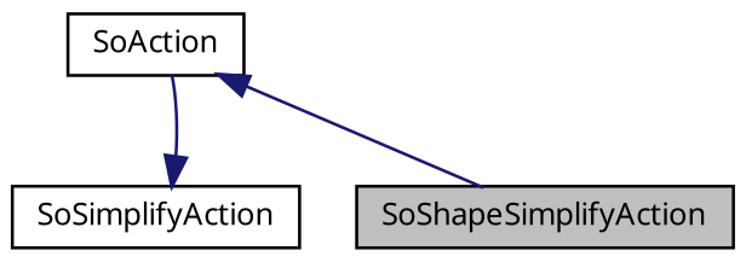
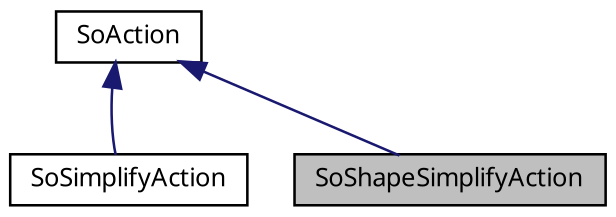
  digraph {
    fontname="Noto Sans"
    node [color=black fillcolor=white fontname="Noto Sans" fontsize=10 shape=record style=filled]
    edge [color=midnightblue dir=back fontname="Noto Sans" fontsize=10 labelfontname=Helvetica labelfontsize=10 style=solid]
    n1 [fillcolor=grey75 fontcolor=black height=0.2 label=SoShapeSimplifyAction width=0.4]
    n2 [height=0.2 label=SoSimplifyAction width=0.4]
    n3 [height=0.2 label=SoAction width=0.4]
    n3 -> n1
-   n2 -> n3
+   n3 -> n2
  }
